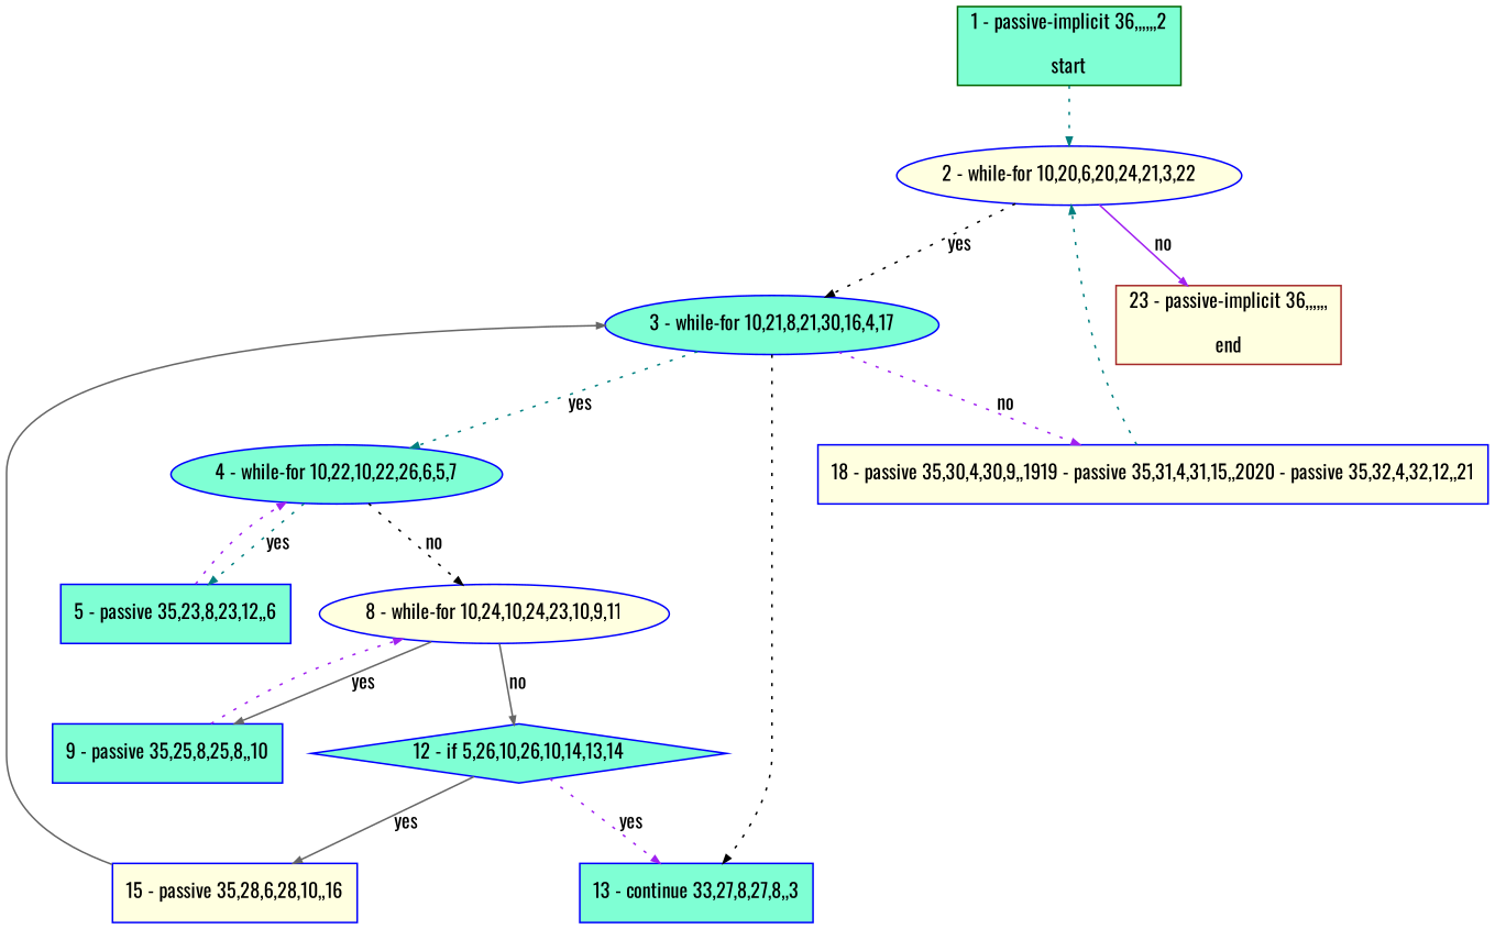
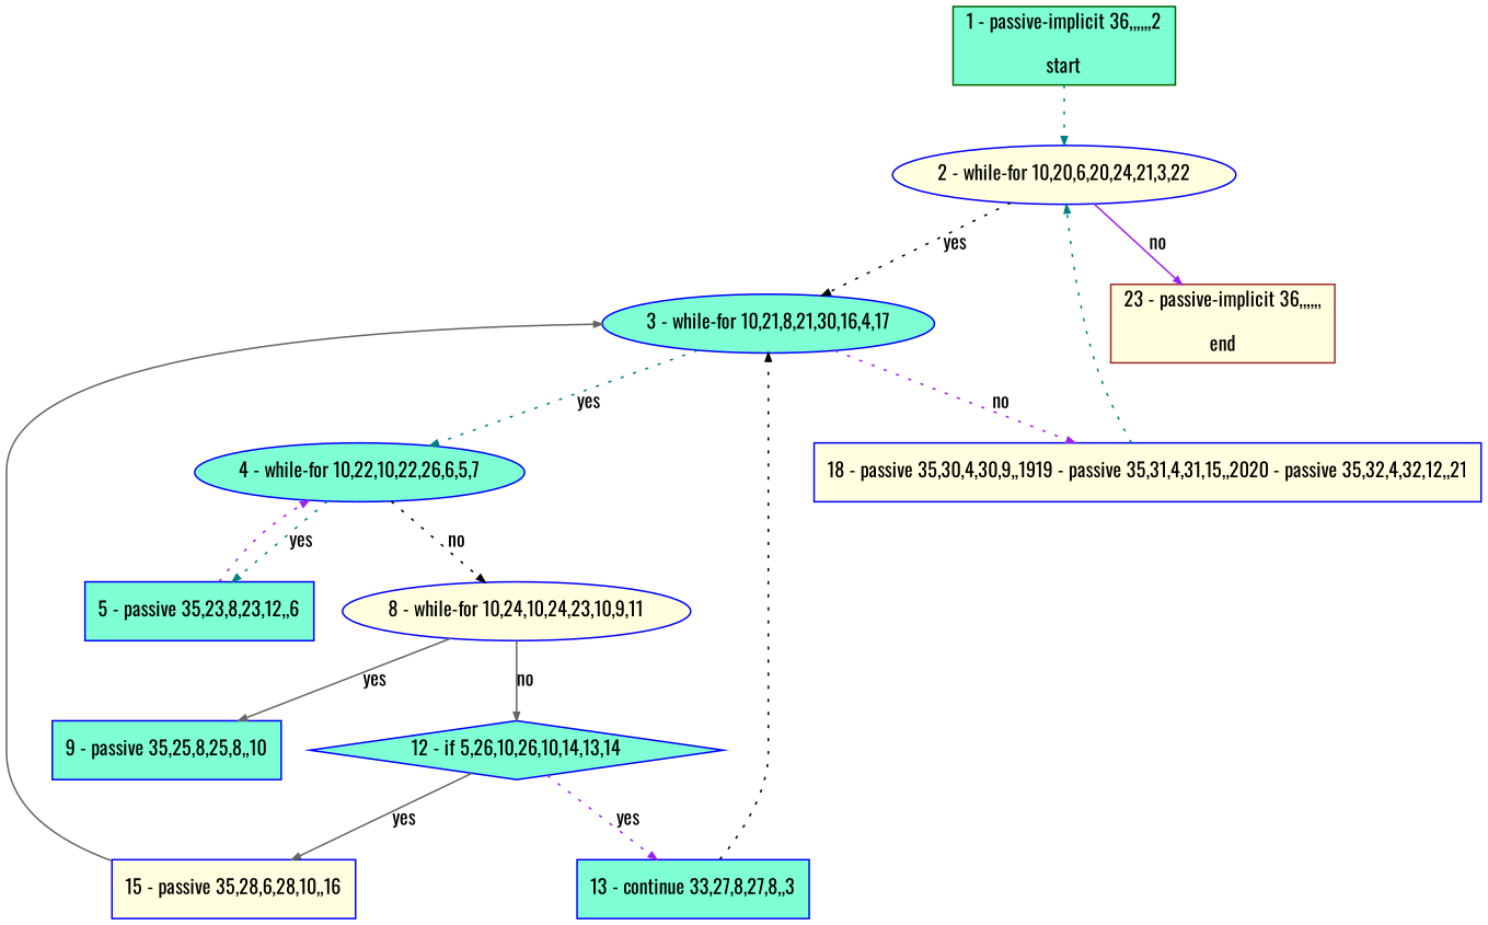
  digraph {
    bgcolor=white
    compound=true
    fillcolor="#FFFFCC"
    fontname=Oswald
    fontsize=12
    pack=true
    packmode=clust
    style="rounded,filled"
    node [color="#0000ff" compound=true fillcolor=aquamarine fixedsize=false fontname=Oswald fontsize=12 node_initialized=no shape=box style=filled]
    edge [arrowhead=normal arrowsize=0.5 arrowtail=none color=purple compound=true dir=forward fontcolor=black fontname=Oswald fontsize=12 style=dotted]
    n1 [fillcolor=lightyellow label="2 - while-for 10,20,6,20,24,21,3,22" shape=oval]
    n2 [label="3 - while-for 10,21,8,21,30,16,4,17" shape=oval]
    n3 [color="#a52a2a" fillcolor=lightyellow label="23 - passive-implicit 36,,,,,,\n\nend"]
    n4 [label="4 - while-for 10,22,10,22,26,6,5,7" shape=oval]
    n5 [fillcolor=lightyellow label="18 - passive 35,30,4,30,9,,1919 - passive 35,31,4,31,15,,2020 - passive 35,32,4,32,12,,21"]
    n6 [color="#006400" label="1 - passive-implicit 36,,,,,,2\n\nstart"]
    n7 [label="5 - passive 35,23,8,23,12,,6"]
    n8 [fillcolor=lightyellow label="8 - while-for 10,24,10,24,23,10,9,11" shape=oval]
    n9 [label="9 - passive 35,25,8,25,8,,10"]
    n10 [label="12 - if 5,26,10,26,10,14,13,14" shape=diamond]
    n11 [label="13 - continue 33,27,8,27,8,,3"]
    n12 [fillcolor=lightyellow label="15 - passive 35,28,6,28,10,,16"]
    n1 -> n2 [color=black label=yes]
    n1 -> n3 [label=no style=solid]
    n2 -> n4 [color=teal label=yes]
    n2 -> n5 [label=no]
    n4 -> n7 [color=teal label=yes]
    n4 -> n8 [color=black label=no]
    n5 -> n1 [color=teal]
    n6 -> n1 [color=teal]
    n7 -> n4
    n8 -> n9 [color=gray40 label=yes style=solid]
    n8 -> n10 [color=gray40 label=no style=solid]
-   n9 -> n8
    n10 -> n11 [label=yes]
    n10 -> n12 [color=gray40 label=yes style=solid]
-   n2 -> n11 [color=black]
+   n11 -> n2 [color=black]
    n12 -> n2 [color=gray40 style=solid]
  }
